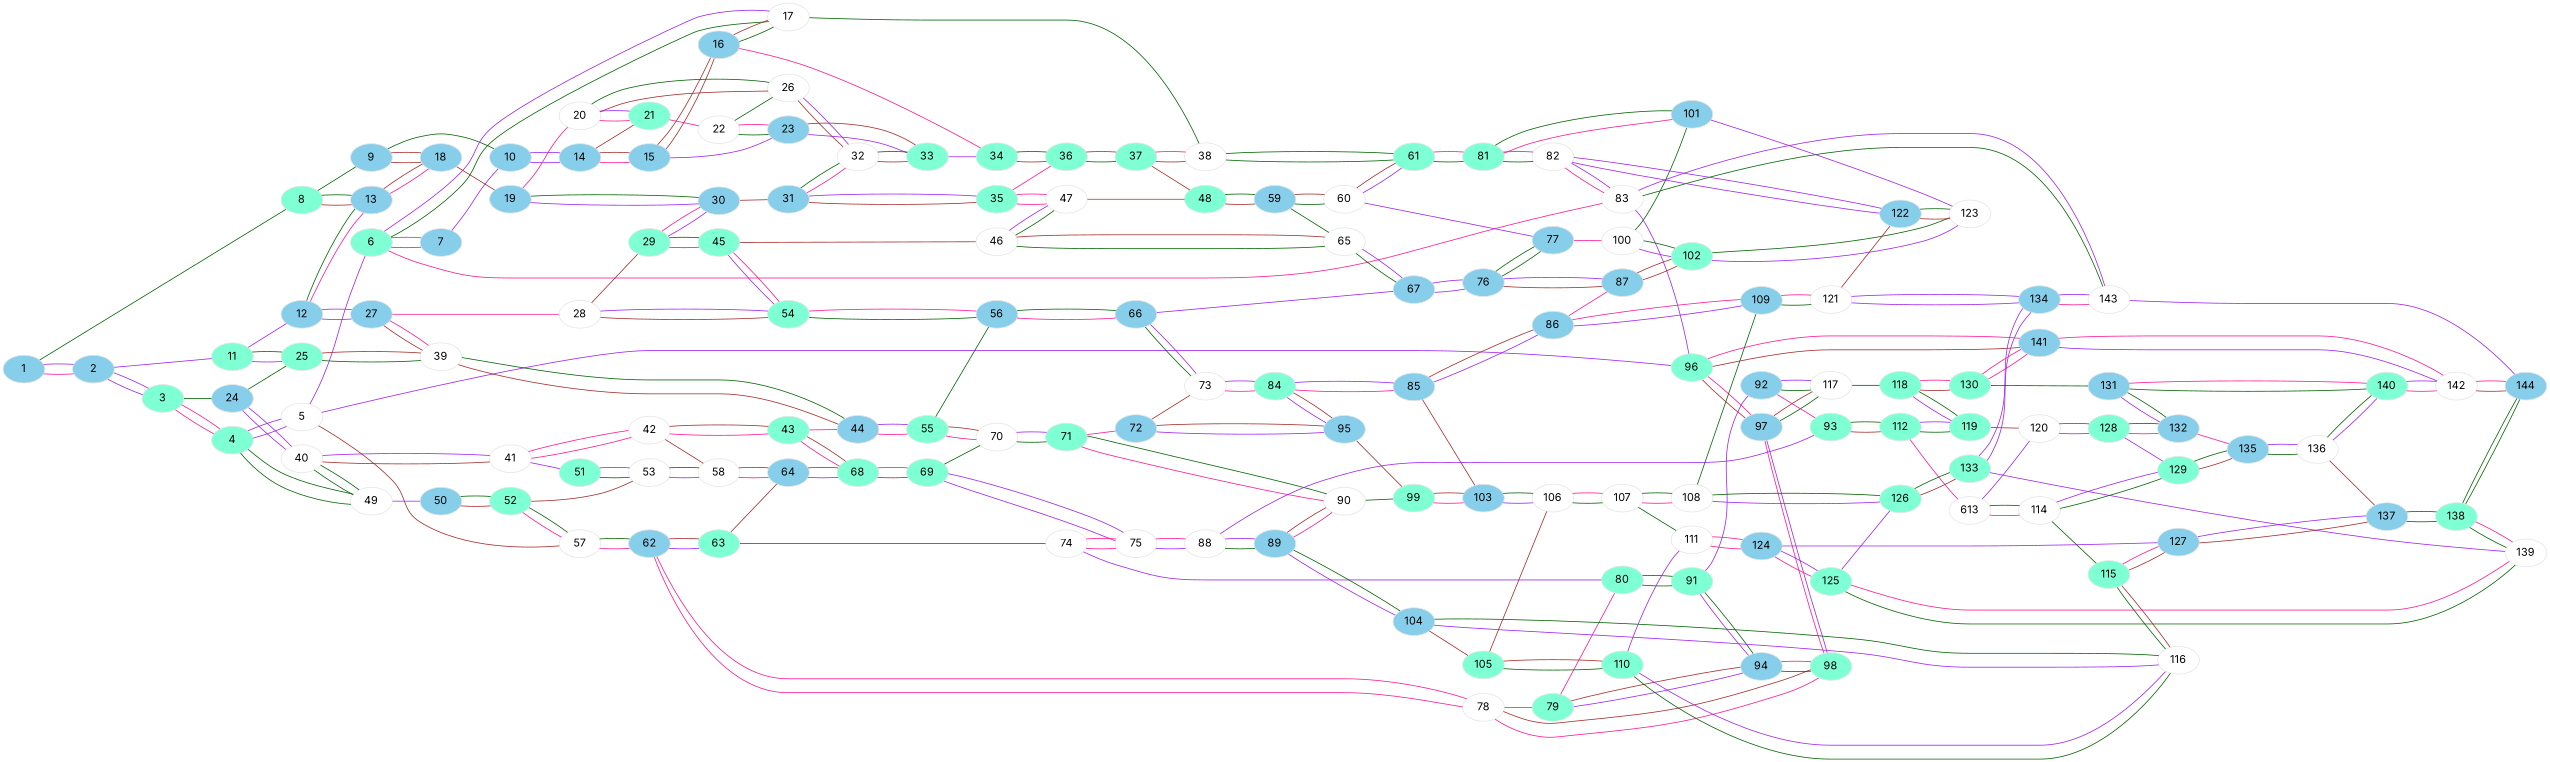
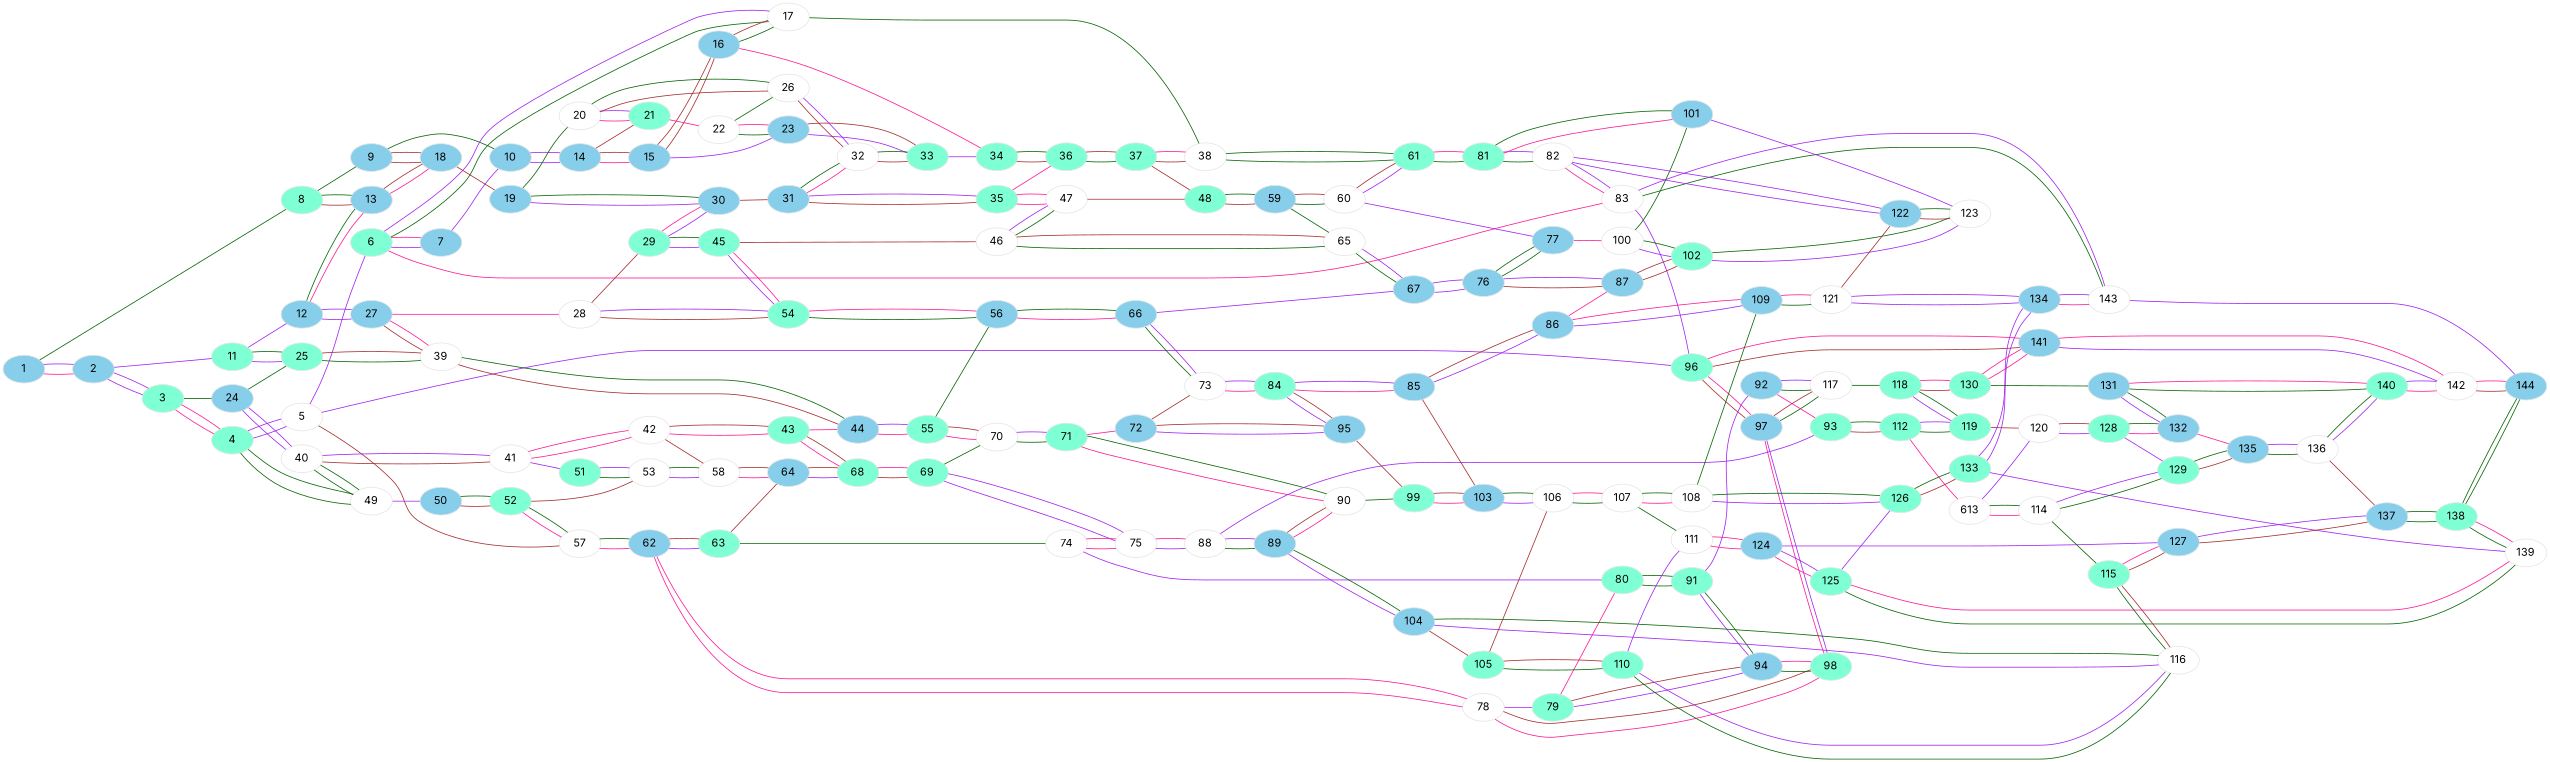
  graph {
    fontname=Inter
    rankdir=LR
    node [color=gray90 fillcolor=skyblue fontname=Inter style=filled]
    edge [color=purple fontname=Inter]
    1
    2
    8 [fillcolor=aquamarine]
    3 [fillcolor=aquamarine]
    11 [fillcolor=aquamarine]
    9
    13
    4 [fillcolor=aquamarine]
    24
    12
    25 [fillcolor=aquamarine]
    5 [fillcolor=white]
    49 [fillcolor=white]
    40 [fillcolor=white]
    6 [fillcolor=aquamarine]
    57 [fillcolor=white]
    96 [fillcolor=aquamarine]
    50
    7
    17 [fillcolor=white]
    83 [fillcolor=white]
    62
    97
    141
    10
    38 [fillcolor=white]
    143 [fillcolor=white]
    14
    18
    19
    15
    21 [fillcolor=aquamarine]
    27
    39 [fillcolor=white]
    28 [fillcolor=white]
    16
    23
    22 [fillcolor=white]
    34 [fillcolor=aquamarine]
    33 [fillcolor=aquamarine]
    36 [fillcolor=aquamarine]
    61 [fillcolor=aquamarine]
    20 [fillcolor=white]
    30
    26 [fillcolor=white]
    31
    32 [fillcolor=white]
    41 [fillcolor=white]
    44
    29 [fillcolor=aquamarine]
    54 [fillcolor=aquamarine]
    45 [fillcolor=aquamarine]
    56
    46 [fillcolor=white]
    35 [fillcolor=aquamarine]
    47 [fillcolor=white]
    37 [fillcolor=aquamarine]
    48 [fillcolor=aquamarine]
    59
    81 [fillcolor=aquamarine]
    55 [fillcolor=aquamarine]
    42 [fillcolor=white]
    51 [fillcolor=aquamarine]
    43 [fillcolor=aquamarine]
    58 [fillcolor=white]
    53 [fillcolor=white]
    68 [fillcolor=aquamarine]
    64
    69 [fillcolor=aquamarine]
    70 [fillcolor=white]
    65 [fillcolor=white]
    67
    60 [fillcolor=white]
    52 [fillcolor=aquamarine]
    66
    71 [fillcolor=aquamarine]
    73 [fillcolor=white]
    63 [fillcolor=aquamarine]
    78 [fillcolor=white]
    77
    100 [fillcolor=white]
    82 [fillcolor=white]
    101
    74 [fillcolor=white]
    79 [fillcolor=aquamarine]
    98 [fillcolor=aquamarine]
    75 [fillcolor=white]
    80 [fillcolor=aquamarine]
    76
    84 [fillcolor=aquamarine]
    87
    88 [fillcolor=white]
    72
    90 [fillcolor=white]
    95
    99 [fillcolor=aquamarine]
    85
    91 [fillcolor=aquamarine]
    89
    93 [fillcolor=aquamarine]
    102 [fillcolor=aquamarine]
    94
    92
    122
    123 [fillcolor=white]
    144
    86
    103
    109
    106 [fillcolor=white]
    121 [fillcolor=white]
    104
    112 [fillcolor=aquamarine]
    105 [fillcolor=aquamarine]
    116 [fillcolor=white]
    117 [fillcolor=white]
    118 [fillcolor=aquamarine]
    n118 [fillcolor=white label=613]
    119 [fillcolor=aquamarine]
    142 [fillcolor=white]
    107 [fillcolor=white]
    110 [fillcolor=aquamarine]
    111 [fillcolor=white]
    108 [fillcolor=white]
    126 [fillcolor=aquamarine]
    124
    133 [fillcolor=aquamarine]
    134
    127
    125 [fillcolor=aquamarine]
    114 [fillcolor=white]
    120 [fillcolor=white]
    115 [fillcolor=aquamarine]
    129 [fillcolor=aquamarine]
    128 [fillcolor=aquamarine]
    135
    137
    130 [fillcolor=aquamarine]
    131
    132
    139 [fillcolor=white]
    138 [fillcolor=aquamarine]
    136 [fillcolor=white]
    140 [fillcolor=aquamarine]
    1 -- 2 [color=deeppink]
    1 -- 2
    1 -- 8 [color=darkgreen]
    2 -- 3
    2 -- 3
    2 -- 11
    8 -- 9 [color=darkgreen]
    8 -- 13 [color=brown]
    8 -- 13 [color=darkgreen]
    3 -- 4 [color=deeppink]
    3 -- 4 [color=deeppink]
    3 -- 24 [color=darkgreen]
    11 -- 12
    11 -- 25
    11 -- 25 [color=darkgreen]
    9 -- 10 [color=darkgreen]
    9 -- 18 [color=brown]
    9 -- 18 [color=brown]
    13 -- 18 [color=deeppink]
    13 -- 18 [color=brown]
    4 -- 5
    4 -- 5
    4 -- 49 [color=darkgreen]
    4 -- 49 [color=darkgreen]
    24 -- 25 [color=darkgreen]
    24 -- 40
    24 -- 40
    12 -- 13 [color=deeppink]
    12 -- 13 [color=darkgreen]
    12 -- 27
    12 -- 27
    25 -- 39 [color=darkgreen]
    25 -- 39 [color=brown]
    5 -- 6
    5 -- 57 [color=brown]
    5 -- 96
    49 -- 50
    40 -- 49 [color=darkgreen]
    40 -- 49 [color=darkgreen]
    40 -- 41 [color=brown]
    40 -- 41
    6 -- 7
    6 -- 7 [color=deeppink]
    6 -- 17 [color=darkgreen]
    6 -- 17
    6 -- 83 [color=deeppink]
    57 -- 62 [color=deeppink]
    57 -- 62 [color=darkgreen]
    96 -- 97 [color=brown]
    96 -- 97 [color=deeppink]
    96 -- 141 [color=brown]
    96 -- 141 [color=deeppink]
    50 -- 52 [color=brown]
    50 -- 52 [color=darkgreen]
    7 -- 10
    17 -- 38 [color=darkgreen]
    83 -- 96
    83 -- 143 [color=darkgreen]
    83 -- 143
    62 -- 63
    62 -- 63 [color=brown]
    62 -- 78 [color=deeppink]
    62 -- 78 [color=deeppink]
    97 -- 98 [color=deeppink]
    97 -- 98
    97 -- 117 [color=darkgreen]
    97 -- 117 [color=brown]
    141 -- 142
    141 -- 142 [color=deeppink]
    10 -- 14
    10 -- 14
    38 -- 61 [color=darkgreen]
    38 -- 61 [color=darkgreen]
    143 -- 144
    14 -- 15 [color=deeppink]
    14 -- 15 [color=brown]
    14 -- 21 [color=brown]
    18 -- 19 [color=brown]
-   19 -- 20 [color=deeppink]
+   19 -- 20 [color=darkgreen]
    19 -- 30
    19 -- 30 [color=darkgreen]
    15 -- 16 [color=brown]
    15 -- 16 [color=brown]
    15 -- 23
    21 -- 22 [color=deeppink]
    27 -- 39 [color=brown]
    27 -- 39 [color=deeppink]
    27 -- 28 [color=deeppink]
    39 -- 44 [color=brown]
    39 -- 44 [color=darkgreen]
    28 -- 29 [color=brown]
    28 -- 54 [color=brown]
    28 -- 54
    16 -- 17 [color=darkgreen]
    16 -- 17 [color=brown]
    16 -- 34 [color=deeppink]
    23 -- 33
    23 -- 33 [color=brown]
    22 -- 23 [color=darkgreen]
    22 -- 23 [color=deeppink]
    22 -- 26 [color=darkgreen]
    34 -- 36 [color=brown]
    34 -- 36 [color=darkgreen]
    33 -- 34
    36 -- 37 [color=darkgreen]
    36 -- 37 [color=brown]
    61 -- 81 [color=darkgreen]
    61 -- 81 [color=deeppink]
    20 -- 21 [color=deeppink]
    20 -- 21
    20 -- 26 [color=brown]
    20 -- 26 [color=darkgreen]
    30 -- 31 [color=brown]
    26 -- 32 [color=brown]
    26 -- 32
    31 -- 32 [color=deeppink]
    31 -- 32 [color=darkgreen]
    31 -- 35 [color=brown]
    31 -- 35
    32 -- 33 [color=brown]
    32 -- 33 [color=darkgreen]
    41 -- 42 [color=deeppink]
    41 -- 42 [color=deeppink]
    41 -- 51
    44 -- 55 [color=deeppink]
    44 -- 55
    29 -- 30
    29 -- 30 [color=deeppink]
    29 -- 45
    29 -- 45 [color=darkgreen]
    54 -- 56 [color=darkgreen]
    54 -- 56 [color=deeppink]
    45 -- 54
    45 -- 54 [color=deeppink]
    45 -- 46 [color=brown]
    56 -- 66 [color=deeppink]
    56 -- 66 [color=darkgreen]
    46 -- 47 [color=darkgreen]
    46 -- 47
    46 -- 65 [color=darkgreen]
    46 -- 65 [color=brown]
    35 -- 36 [color=deeppink]
    35 -- 47 [color=deeppink]
    35 -- 47 [color=deeppink]
    47 -- 48 [color=brown]
    37 -- 38 [color=brown]
    37 -- 38 [color=deeppink]
    37 -- 48 [color=brown]
    48 -- 59 [color=brown]
    48 -- 59 [color=darkgreen]
    59 -- 65 [color=darkgreen]
    59 -- 60 [color=darkgreen]
    59 -- 60 [color=brown]
    81 -- 82 [color=darkgreen]
    81 -- 82
    81 -- 101 [color=deeppink]
    81 -- 101 [color=darkgreen]
    55 -- 56 [color=darkgreen]
    55 -- 70 [color=deeppink]
    55 -- 70 [color=brown]
    42 -- 43 [color=deeppink]
    42 -- 43 [color=brown]
    42 -- 58 [color=brown]
    51 -- 53 [color=darkgreen]
    51 -- 53
    43 -- 44 [color=deeppink]
    43 -- 68 [color=deeppink]
    43 -- 68 [color=brown]
    58 -- 64 [color=deeppink]
    58 -- 64 [color=brown]
    53 -- 58
    53 -- 58 [color=darkgreen]
    68 -- 69 [color=brown]
    68 -- 69 [color=deeppink]
    64 -- 68
    64 -- 68 [color=brown]
    69 -- 70 [color=darkgreen]
    69 -- 75
    69 -- 75
    70 -- 71 [color=darkgreen]
    70 -- 71
    65 -- 67 [color=darkgreen]
    65 -- 67
    67 -- 76
    67 -- 76
    60 -- 61
    60 -- 61 [color=brown]
    60 -- 77
    52 -- 57 [color=deeppink]
    52 -- 57 [color=darkgreen]
    52 -- 53 [color=brown]
    66 -- 67
    66 -- 73 [color=darkgreen]
    66 -- 73
    71 -- 72 [color=deeppink]
    71 -- 90 [color=deeppink]
    71 -- 90 [color=darkgreen]
    73 -- 84 [color=deeppink]
    73 -- 84
    63 -- 64 [color=brown]
    63 -- 74 [color=darkgreen]
    78 -- 79
    78 -- 98 [color=deeppink]
    78 -- 98 [color=brown]
    77 -- 100 [color=deeppink]
    100 -- 101 [color=darkgreen]
    100 -- 102
    100 -- 102 [color=darkgreen]
    82 -- 83 [color=deeppink]
    82 -- 83
    82 -- 122
    82 -- 122
    101 -- 123
    74 -- 75 [color=deeppink]
    74 -- 75 [color=deeppink]
    74 -- 80
    79 -- 80 [color=deeppink]
    79 -- 94
    79 -- 94 [color=brown]
    75 -- 88
    75 -- 88 [color=deeppink]
    80 -- 91 [color=darkgreen]
    80 -- 91 [color=darkgreen]
    76 -- 77 [color=darkgreen]
    76 -- 77 [color=darkgreen]
    76 -- 87 [color=brown]
    76 -- 87
    84 -- 95
    84 -- 95 [color=brown]
    84 -- 85 [color=deeppink]
    84 -- 85
    87 -- 102 [color=brown]
    87 -- 102 [color=brown]
    88 -- 89 [color=darkgreen]
    88 -- 89
    88 -- 93
    72 -- 73 [color=brown]
    72 -- 95
    72 -- 95 [color=brown]
    90 -- 99 [color=darkgreen]
    95 -- 99 [color=brown]
    99 -- 103 [color=deeppink]
    99 -- 103 [color=brown]
    85 -- 86
    85 -- 86 [color=brown]
    85 -- 103 [color=brown]
    91 -- 94
    91 -- 94 [color=darkgreen]
    91 -- 92
    89 -- 90 [color=deeppink]
    89 -- 90 [color=brown]
    89 -- 104
    89 -- 104 [color=darkgreen]
    93 -- 112 [color=brown]
    93 -- 112 [color=darkgreen]
    102 -- 123
    102 -- 123 [color=darkgreen]
    94 -- 98 [color=darkgreen]
    94 -- 98 [color=deeppink]
    92 -- 93 [color=deeppink]
    92 -- 117 [color=darkgreen]
    92 -- 117
    122 -- 123 [color=brown]
    122 -- 123 [color=darkgreen]
    86 -- 87 [color=deeppink]
    86 -- 109
    86 -- 109 [color=deeppink]
    103 -- 106
    103 -- 106 [color=darkgreen]
    109 -- 121 [color=darkgreen]
    109 -- 121 [color=deeppink]
    106 -- 107 [color=darkgreen]
    106 -- 107 [color=deeppink]
    121 -- 122 [color=brown]
    121 -- 134
    121 -- 134
    104 -- 105 [color=brown]
    104 -- 116
    104 -- 116 [color=darkgreen]
    112 -- n118 [color=deeppink]
    112 -- 119 [color=darkgreen]
    112 -- 119
    105 -- 106 [color=brown]
    105 -- 110 [color=darkgreen]
    105 -- 110 [color=brown]
    117 -- 118 [color=darkgreen]
    118 -- 119
    118 -- 119 [color=darkgreen]
    118 -- 130 [color=brown]
    118 -- 130 [color=deeppink]
    n118 -- 114 [color=deeppink]
    n118 -- 114 [color=darkgreen]
    n118 -- 120
    119 -- 120 [color=brown]
    142 -- 144 [color=brown]
    142 -- 144 [color=deeppink]
    107 -- 111 [color=darkgreen]
    107 -- 108 [color=deeppink]
    107 -- 108 [color=darkgreen]
    110 -- 116 [color=darkgreen]
    110 -- 116
    110 -- 111
    111 -- 124 [color=deeppink]
    111 -- 124 [color=deeppink]
    108 -- 109 [color=darkgreen]
    108 -- 126
    108 -- 126 [color=darkgreen]
    126 -- 133 [color=brown]
    126 -- 133 [color=darkgreen]
    124 -- 127
    124 -- 125 [color=deeppink]
    124 -- 125
    133 -- 134
    133 -- 134
    133 -- 139
    134 -- 143 [color=deeppink]
    134 -- 143
    127 -- 137 [color=brown]
    127 -- 137
    125 -- 126
    125 -- 139 [color=darkgreen]
    125 -- 139 [color=deeppink]
    114 -- 115 [color=darkgreen]
    114 -- 129 [color=darkgreen]
    114 -- 129
    120 -- 128
    120 -- 128 [color=brown]
    115 -- 116 [color=darkgreen]
    115 -- 116 [color=brown]
    115 -- 127 [color=brown]
    115 -- 127 [color=deeppink]
    129 -- 135 [color=brown]
    129 -- 135 [color=darkgreen]
    128 -- 129
    128 -- 132 [color=deeppink]
    128 -- 132 [color=darkgreen]
    135 -- 136 [color=darkgreen]
    135 -- 136
    137 -- 138 [color=darkgreen]
    137 -- 138 [color=darkgreen]
    130 -- 141 [color=deeppink]
    130 -- 141 [color=deeppink]
    130 -- 131 [color=darkgreen]
    131 -- 132
    131 -- 132 [color=darkgreen]
    131 -- 140 [color=darkgreen]
    131 -- 140 [color=deeppink]
    132 -- 135 [color=deeppink]
    138 -- 144 [color=darkgreen]
    138 -- 144 [color=darkgreen]
    138 -- 139 [color=darkgreen]
    138 -- 139 [color=deeppink]
    136 -- 137 [color=brown]
    136 -- 140
    136 -- 140 [color=darkgreen]
    140 -- 142 [color=deeppink]
    140 -- 142
  }
